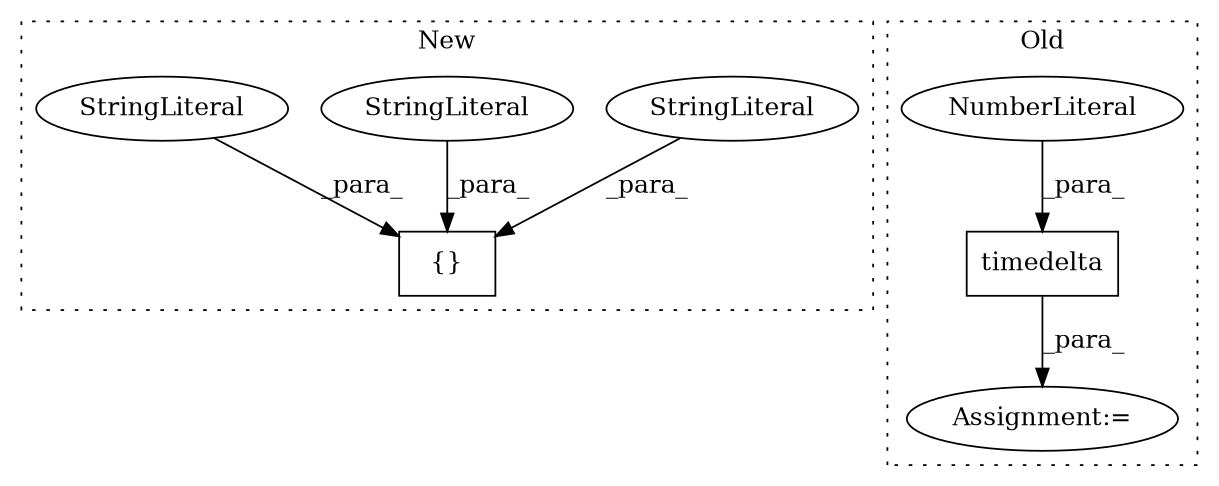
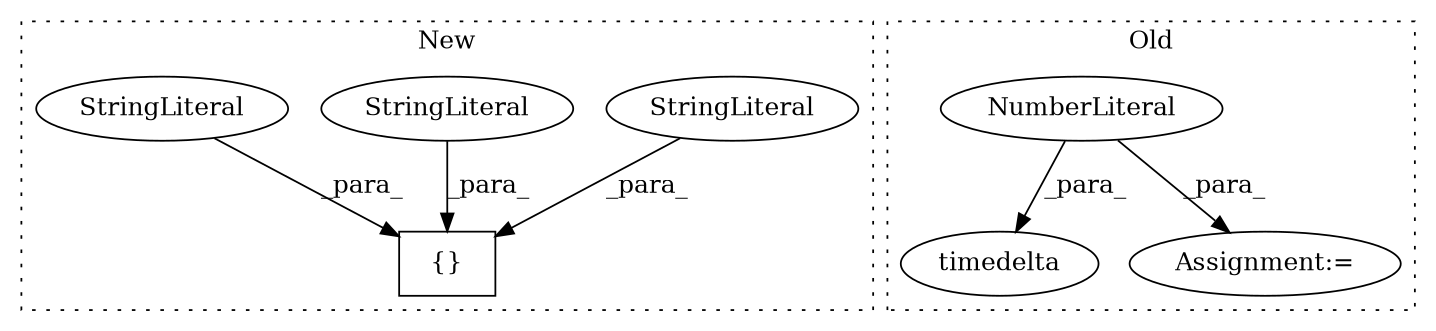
  digraph {
    node [a=45 shape=ellipse]
    n1 [a=4 l="1,1" label="{}" s="1068,1119" shape=box]
    n2 [l=8 label=StringLiteral s=1111]
    n3 [l=9 label=StringLiteral s=1101]
    n4 [l=13 label=StringLiteral s=1069]
-   n5 [a=32 l="10,1" label=timedelta s="967,979" shape=box]
+   n5 [a=32 l="10,1" label=timedelta s="967,979"]
    n6 [a=34 l=2 label=NumberLiteral s=977]
    n7 [a=7 l=1 label="Assignment:=" s=966]
    subgraph cluster_1 {
      label=New
      style=dotted
      n1
      n2
      n3
      n4
    }
    subgraph cluster_2 {
      label=Old
      style=dotted
      n5
      n6
      n7
    }
    n2 -> n1 [label=_para_]
    n3 -> n1 [label=_para_]
    n4 -> n1 [label=_para_]
-   n5 -> n7 [label=_para_]
+   n6 -> n7 [label=_para_]
    n6 -> n5 [label=_para_]
  }
